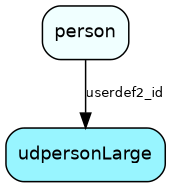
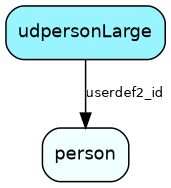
  digraph {
    node [fontname=Helvetica fontsize=12 shape=box style="rounded, filled"]
    udpersonLarge [fillcolor=cadetblue1]
    person [fillcolor=azure1]
-   person -> udpersonLarge [fontname=Helvetica fontsize=9 label=userdef2_id]
+   udpersonLarge -> person [fontname=Helvetica fontsize=9 label=userdef2_id]
  }
